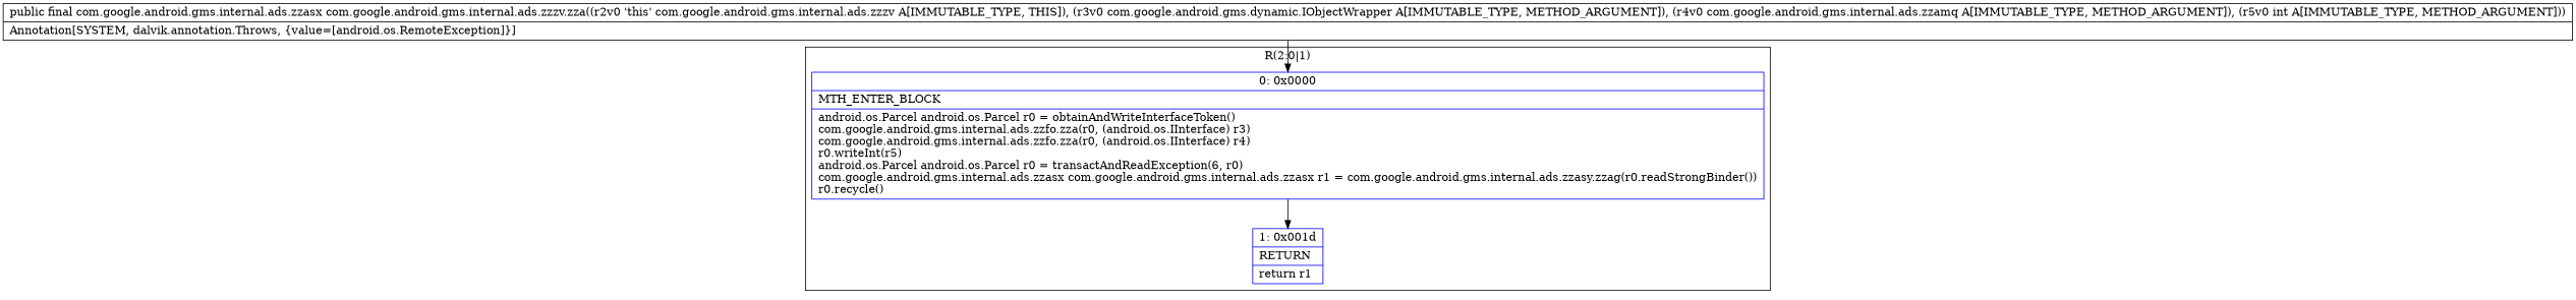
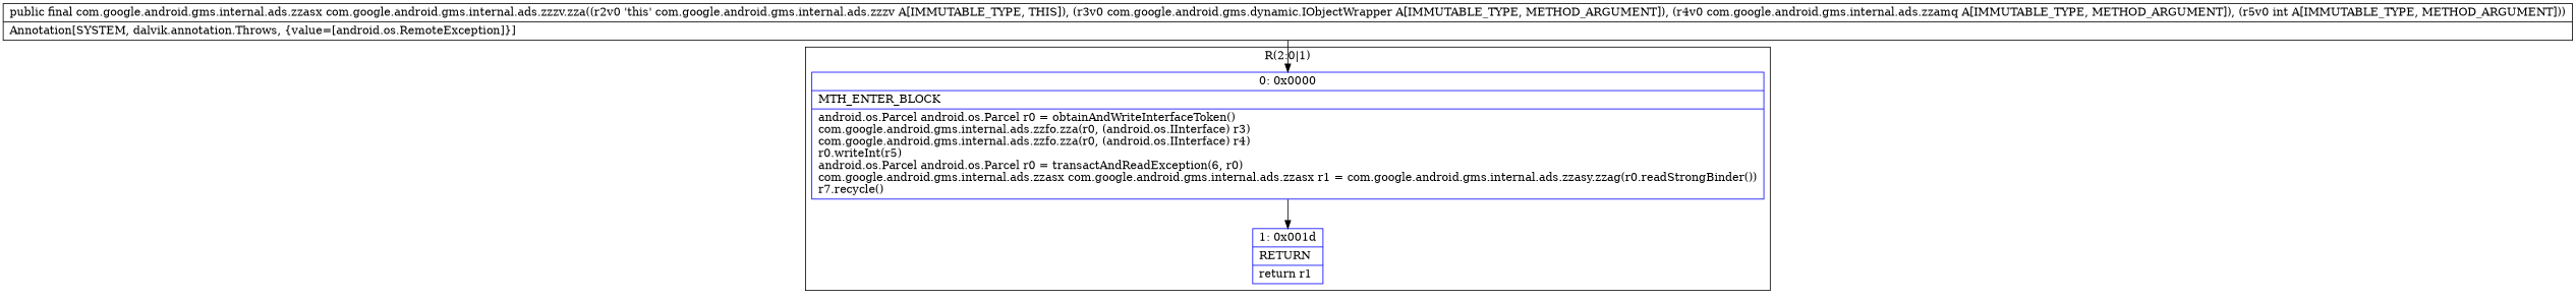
  digraph {
    node [color=blue shape=record]
-   n1 [label="{0\:\ 0x0000|MTH_ENTER_BLOCK\l|android.os.Parcel android.os.Parcel r0 = obtainAndWriteInterfaceToken()\lcom.google.android.gms.internal.ads.zzfo.zza(r0, (android.os.IInterface) r3)\lcom.google.android.gms.internal.ads.zzfo.zza(r0, (android.os.IInterface) r4)\lr0.writeInt(r5)\landroid.os.Parcel android.os.Parcel r0 = transactAndReadException(6, r0)\lcom.google.android.gms.internal.ads.zzasx com.google.android.gms.internal.ads.zzasx r1 = com.google.android.gms.internal.ads.zzasy.zzag(r0.readStrongBinder())\lr0.recycle()\l}"]
+   n1 [label="{0\:\ 0x0000|MTH_ENTER_BLOCK\l|android.os.Parcel android.os.Parcel r0 = obtainAndWriteInterfaceToken()\lcom.google.android.gms.internal.ads.zzfo.zza(r0, (android.os.IInterface) r3)\lcom.google.android.gms.internal.ads.zzfo.zza(r0, (android.os.IInterface) r4)\lr0.writeInt(r5)\landroid.os.Parcel android.os.Parcel r0 = transactAndReadException(6, r0)\lcom.google.android.gms.internal.ads.zzasx com.google.android.gms.internal.ads.zzasx r1 = com.google.android.gms.internal.ads.zzasy.zzag(r0.readStrongBinder())\lr7.recycle()\l}"]
    n2 [label="{1\:\ 0x001d|RETURN\l|return r1\l}"]
    n3 [label="{public final com.google.android.gms.internal.ads.zzasx com.google.android.gms.internal.ads.zzzv.zza((r2v0 'this' com.google.android.gms.internal.ads.zzzv A[IMMUTABLE_TYPE, THIS]), (r3v0 com.google.android.gms.dynamic.IObjectWrapper A[IMMUTABLE_TYPE, METHOD_ARGUMENT]), (r4v0 com.google.android.gms.internal.ads.zzamq A[IMMUTABLE_TYPE, METHOD_ARGUMENT]), (r5v0 int A[IMMUTABLE_TYPE, METHOD_ARGUMENT]))  | Annotation[SYSTEM, dalvik.annotation.Throws, \{value=[android.os.RemoteException]\}]\l}" color=""]
    subgraph cluster_1 {
      label="R(2:0|1)"
      n1
      n2
    }
    n1 -> n2
    n3 -> n1
  }
